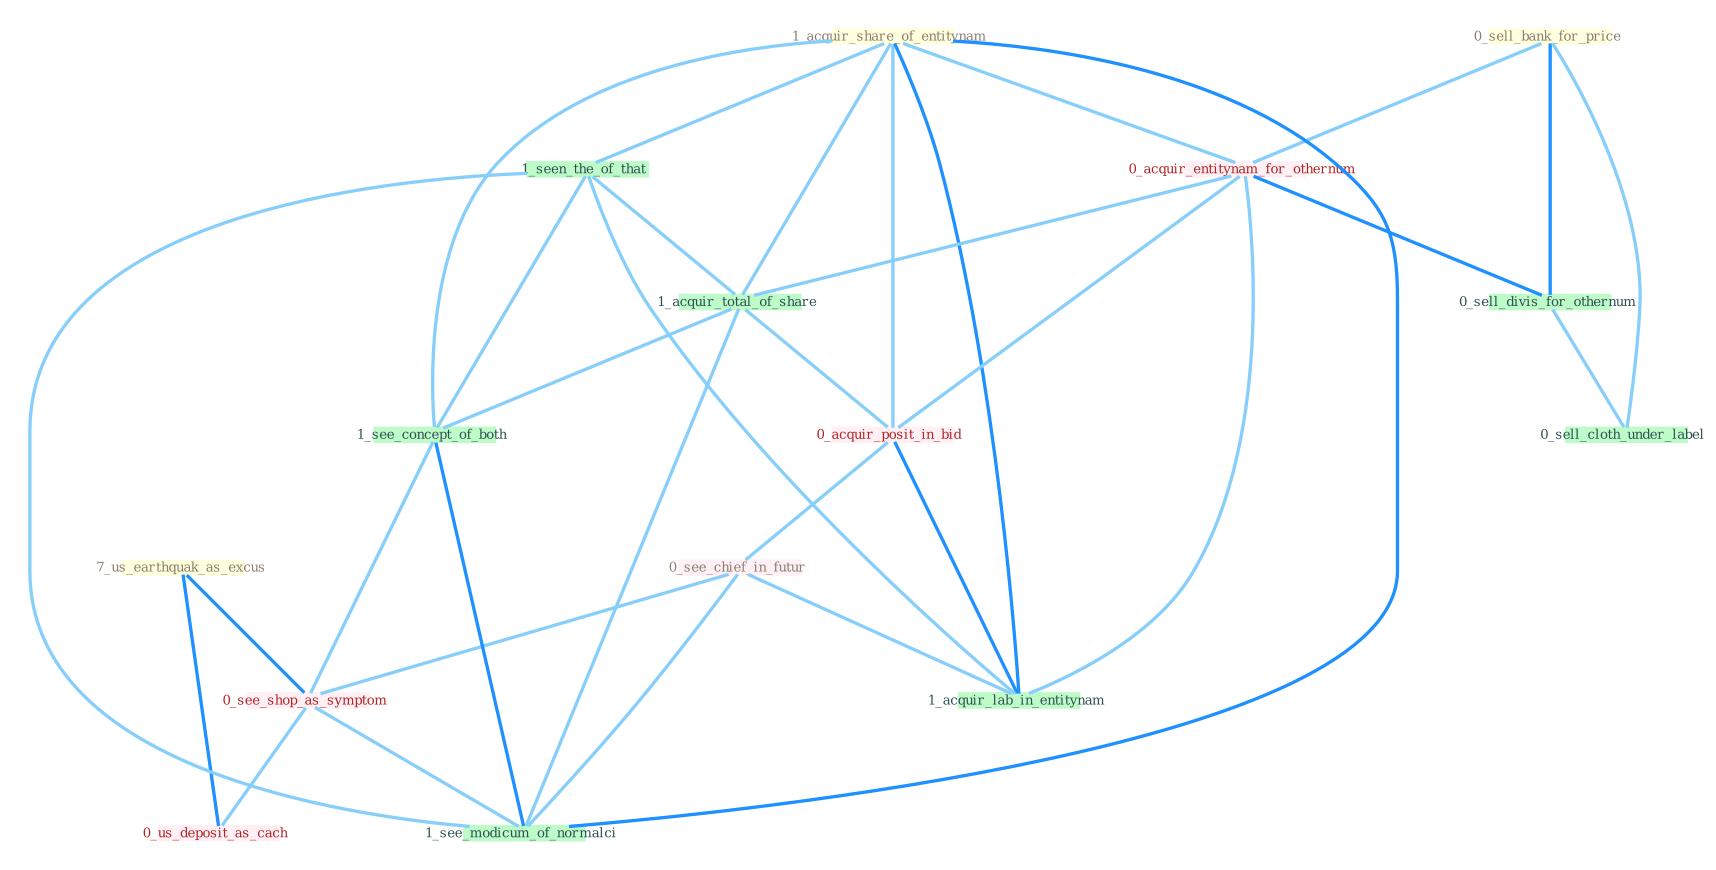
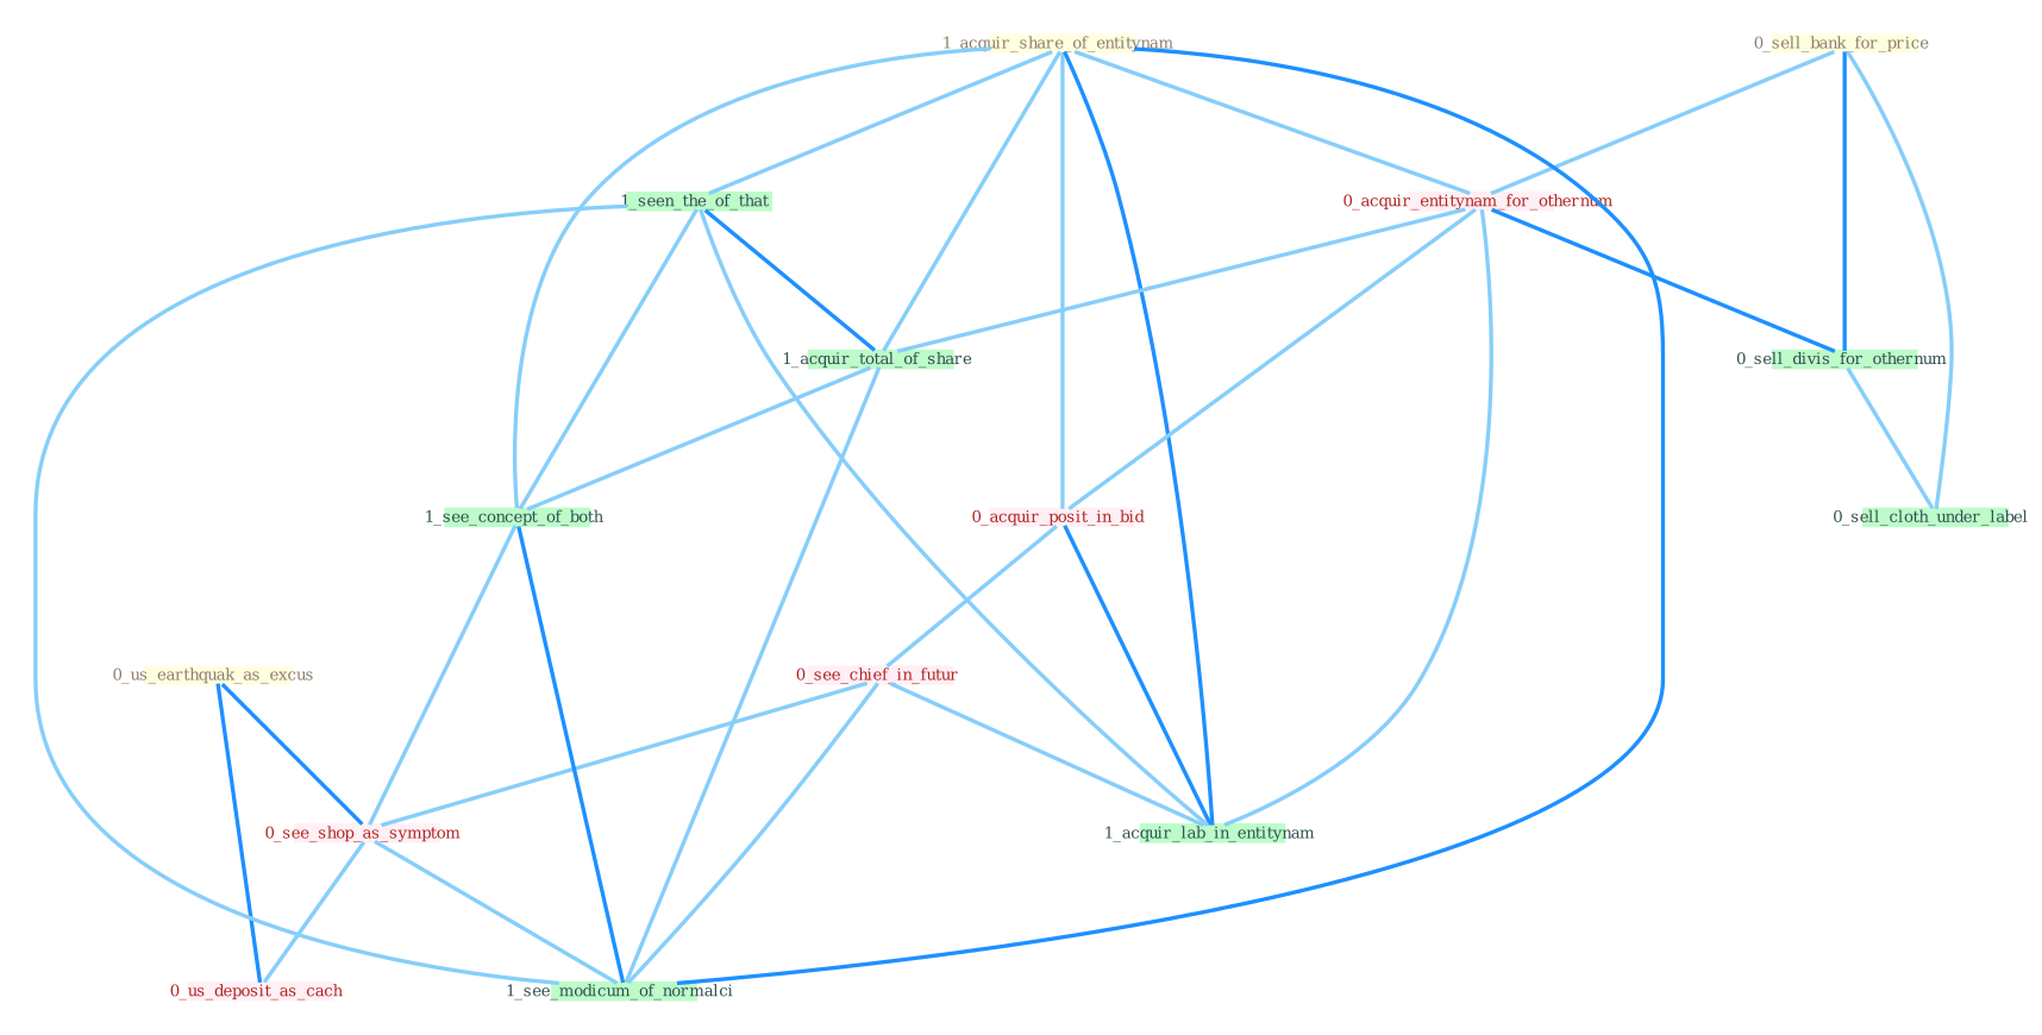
  graph {
    node [color="#BDFCC9" fixedsize=true fontcolor="#2f4f4f" fontsize=4 shape=polygon style=filled]
    edge [color="#87cefa" w=1]
-   "0_us_earthquak_as_excus " [color="#ffffe0" fontcolor="#8b7d6b" height=.06 width=.5 label="7_us_earthquak_as_excus"]
+   "0_us_earthquak_as_excus " [color="#ffffe0" fontcolor="#8b7d6b" height=.06 width=.5]
    "0_sell_bank_for_price " [color="#ffffe0" fontcolor="#8b7d6b" height=.06 width=.5]
    "1_acquir_share_of_entitynam " [color="#ffffe0" fontcolor="#8b7d6b" height=.06 width=.5]
    "0_acquir_entitynam_for_othernum " [color="#fff0f5" fontcolor="#b22222" height=.06 width=.5]
    "0_acquir_posit_in_bid " [color="#fff0f5" fontcolor="#b22222" height=.06 width=.5]
-   "0_see_chief_in_futur " [color="#fff0f5" fontcolor="#8b7d6b" height=.06 width=.5]
+   "0_see_chief_in_futur " [color="#fff0f5" fontcolor="#b22222" height=.06 width=.5]
    "0_see_shop_as_symptom " [color="#fff0f5" fontcolor="#b22222" height=.06 width=.5]
    "0_us_deposit_as_cach " [color="#fff0f5" fontcolor="#b22222" height=.06 width=.5]
    "0_sell_divis_for_othernum " [height=.06 width=.5]
    "0_sell_cloth_under_label " [height=.06 width=.5]
    "1_seen_the_of_that " [height=.06 width=.5]
    "1_acquir_total_of_share " [height=.06 width=.5]
    "1_see_concept_of_both " [height=.06 width=.5]
    "1_acquir_lab_in_entitynam " [height=.06 width=.5]
    "1_see_modicum_of_normalci " [height=.06 width=.5]
    subgraph sub_1 {
      "0_us_earthquak_as_excus "
      "0_sell_bank_for_price "
      "1_acquir_share_of_entitynam "
    }
    subgraph sub_2 {
      "0_acquir_entitynam_for_othernum "
      "0_acquir_posit_in_bid "
      "0_see_chief_in_futur "
      "0_see_shop_as_symptom "
      "0_us_deposit_as_cach "
    }
    "0_us_earthquak_as_excus " -- "0_see_shop_as_symptom " [color="#1e90ff"]
    "0_us_earthquak_as_excus " -- "0_us_deposit_as_cach " [color="#1e90ff" w=2]
    "0_sell_bank_for_price " -- "0_acquir_entitynam_for_othernum "
    "0_sell_bank_for_price " -- "0_sell_divis_for_othernum " [color="#1e90ff" w=2]
    "0_sell_bank_for_price " -- "0_sell_cloth_under_label "
    "1_acquir_share_of_entitynam " -- "0_acquir_entitynam_for_othernum "
    "1_acquir_share_of_entitynam " -- "0_acquir_posit_in_bid "
    "1_acquir_share_of_entitynam " -- "1_seen_the_of_that "
    "1_acquir_share_of_entitynam " -- "1_acquir_total_of_share " [w=2]
    "1_acquir_share_of_entitynam " -- "1_see_concept_of_both "
    "1_acquir_share_of_entitynam " -- "1_acquir_lab_in_entitynam " [color="#1e90ff" w=2]
    "1_acquir_share_of_entitynam " -- "1_see_modicum_of_normalci " [color="#1e90ff"]
    "0_acquir_entitynam_for_othernum " -- "0_acquir_posit_in_bid "
    "0_acquir_entitynam_for_othernum " -- "0_sell_divis_for_othernum " [color="#1e90ff" w=2]
    "0_acquir_entitynam_for_othernum " -- "1_acquir_total_of_share "
    "0_acquir_entitynam_for_othernum " -- "1_acquir_lab_in_entitynam "
    "0_acquir_posit_in_bid " -- "0_see_chief_in_futur "
    "0_acquir_posit_in_bid " -- "1_acquir_lab_in_entitynam " [color="#1e90ff" w=2]
    "0_see_chief_in_futur " -- "0_see_shop_as_symptom "
    "0_see_chief_in_futur " -- "1_acquir_lab_in_entitynam "
    "0_see_chief_in_futur " -- "1_see_modicum_of_normalci "
    "0_see_shop_as_symptom " -- "0_us_deposit_as_cach "
    "0_see_shop_as_symptom " -- "1_see_modicum_of_normalci "
    "0_sell_divis_for_othernum " -- "0_sell_cloth_under_label "
-   "1_seen_the_of_that " -- "1_acquir_total_of_share "
+   "1_seen_the_of_that " -- "1_acquir_total_of_share " [color="#1e90ff"]
    "1_seen_the_of_that " -- "1_see_concept_of_both "
    "1_seen_the_of_that " -- "1_acquir_lab_in_entitynam "
    "1_seen_the_of_that " -- "1_see_modicum_of_normalci "
-   "1_acquir_total_of_share " -- "0_acquir_posit_in_bid "
    "1_acquir_total_of_share " -- "1_see_concept_of_both "
    "1_acquir_total_of_share " -- "1_see_modicum_of_normalci "
    "1_see_concept_of_both " -- "0_see_shop_as_symptom "
    "1_see_concept_of_both " -- "1_see_modicum_of_normalci " [color="#1e90ff" w=2]
  }
